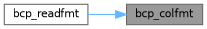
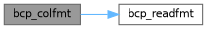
  digraph {
    rankdir=RL
    node [fontname=Helvetica fontsize=10 shape=box style=filled]
    n1 [color=gray40 fillcolor=grey60 fontcolor=black height=0.2 label=bcp_colfmt width=0.4]
    n2 [color=grey40 fillcolor=white height=0.2 label=bcp_readfmt width=0.4]
-   n1 -> n2 [color=steelblue1 dir=back fontname=Helvetica fontsize=10 labelfontname=Helvetica labelfontsize=10 style=solid]
+   n2 -> n1 [color=steelblue1 dir=back fontname=Helvetica fontsize=10 labelfontname=Helvetica labelfontsize=10 style=solid]
  }
